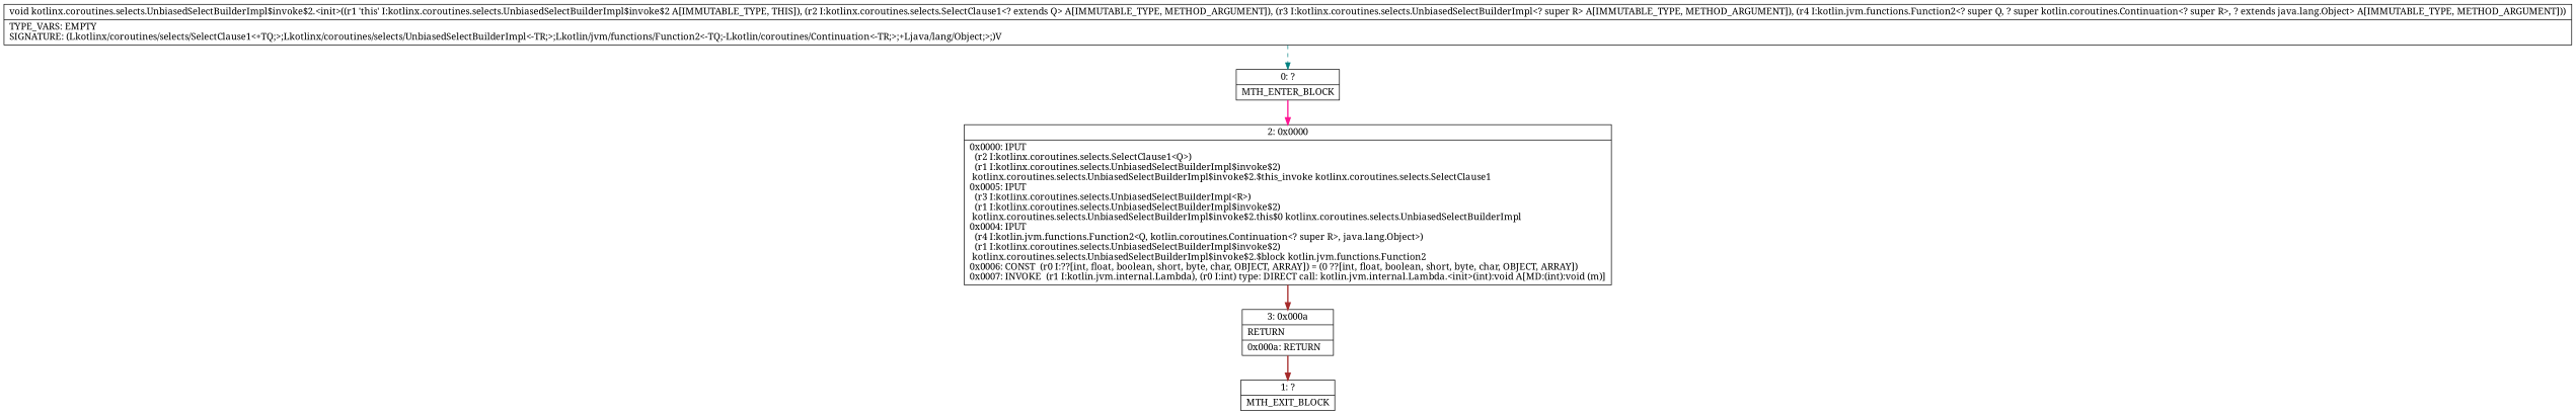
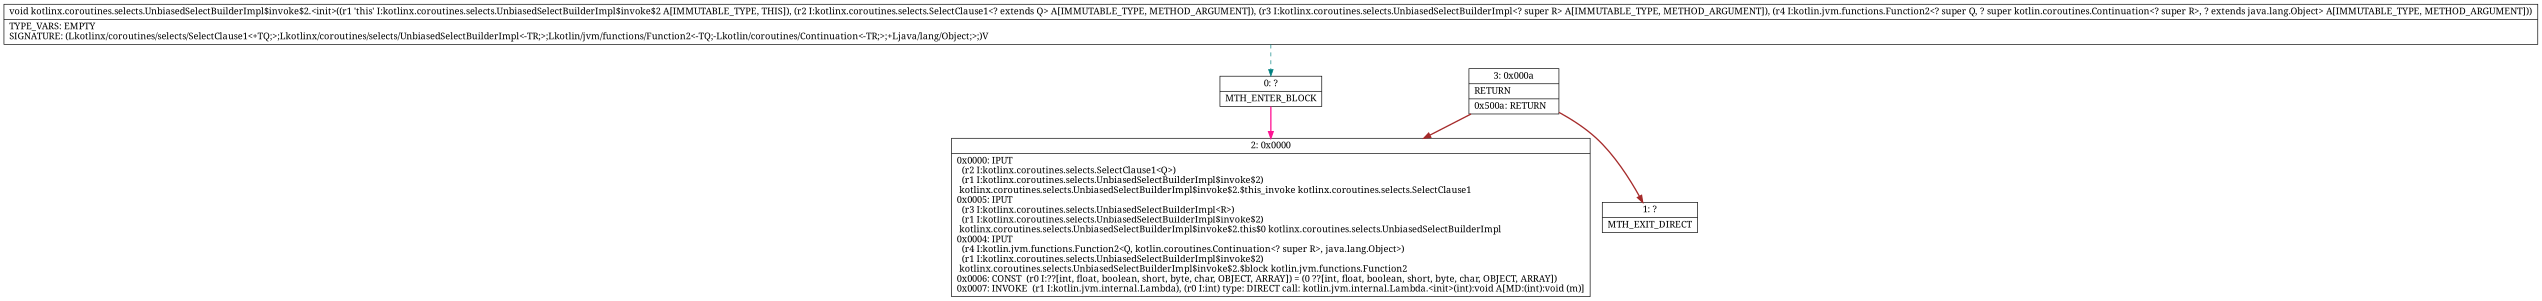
  digraph {
    fontname="Noto Serif"
    node [fontname="Noto Serif" shape=record]
    edge [color=brown fontname="Noto Serif" style=bold]
    n1 [label="{0\:\ ?|MTH_ENTER_BLOCK\l}"]
    n2 [label="{2\:\ 0x0000|0x0000: IPUT  \l  (r2 I:kotlinx.coroutines.selects.SelectClause1\<Q\>)\l  (r1 I:kotlinx.coroutines.selects.UnbiasedSelectBuilderImpl$invoke$2)\l kotlinx.coroutines.selects.UnbiasedSelectBuilderImpl$invoke$2.$this_invoke kotlinx.coroutines.selects.SelectClause1 \l0x0005: IPUT  \l  (r3 I:kotlinx.coroutines.selects.UnbiasedSelectBuilderImpl\<R\>)\l  (r1 I:kotlinx.coroutines.selects.UnbiasedSelectBuilderImpl$invoke$2)\l kotlinx.coroutines.selects.UnbiasedSelectBuilderImpl$invoke$2.this$0 kotlinx.coroutines.selects.UnbiasedSelectBuilderImpl \l0x0004: IPUT  \l  (r4 I:kotlin.jvm.functions.Function2\<Q, kotlin.coroutines.Continuation\<? super R\>, java.lang.Object\>)\l  (r1 I:kotlinx.coroutines.selects.UnbiasedSelectBuilderImpl$invoke$2)\l kotlinx.coroutines.selects.UnbiasedSelectBuilderImpl$invoke$2.$block kotlin.jvm.functions.Function2 \l0x0006: CONST  (r0 I:??[int, float, boolean, short, byte, char, OBJECT, ARRAY]) = (0 ??[int, float, boolean, short, byte, char, OBJECT, ARRAY]) \l0x0007: INVOKE  (r1 I:kotlin.jvm.internal.Lambda), (r0 I:int) type: DIRECT call: kotlin.jvm.internal.Lambda.\<init\>(int):void A[MD:(int):void (m)]\l}"]
-   n3 [label="{3\:\ 0x000a|RETURN\l|0x000a: RETURN   \l}"]
-   n4 [label="{1\:\ ?|MTH_EXIT_BLOCK\l}"]
+   n3 [label="{3\:\ 0x000a|RETURN\l|0x500a: RETURN   \l}"]
+   n4 [label="{1\:\ ?|MTH_EXIT_DIRECT\l}"]
    n5 [label="{void kotlinx.coroutines.selects.UnbiasedSelectBuilderImpl$invoke$2.\<init\>((r1 'this' I:kotlinx.coroutines.selects.UnbiasedSelectBuilderImpl$invoke$2 A[IMMUTABLE_TYPE, THIS]), (r2 I:kotlinx.coroutines.selects.SelectClause1\<? extends Q\> A[IMMUTABLE_TYPE, METHOD_ARGUMENT]), (r3 I:kotlinx.coroutines.selects.UnbiasedSelectBuilderImpl\<? super R\> A[IMMUTABLE_TYPE, METHOD_ARGUMENT]), (r4 I:kotlin.jvm.functions.Function2\<? super Q, ? super kotlin.coroutines.Continuation\<? super R\>, ? extends java.lang.Object\> A[IMMUTABLE_TYPE, METHOD_ARGUMENT]))  | TYPE_VARS: EMPTY\lSIGNATURE: (Lkotlinx\/coroutines\/selects\/SelectClause1\<+TQ;\>;Lkotlinx\/coroutines\/selects\/UnbiasedSelectBuilderImpl\<\-TR;\>;Lkotlin\/jvm\/functions\/Function2\<\-TQ;\-Lkotlin\/coroutines\/Continuation\<\-TR;\>;+Ljava\/lang\/Object;\>;)V\l}"]
    n1 -> n2 [color=deeppink]
-   n2 -> n3
+   n3 -> n2
    n3 -> n4
    n5 -> n1 [color=teal style=dashed]
  }
